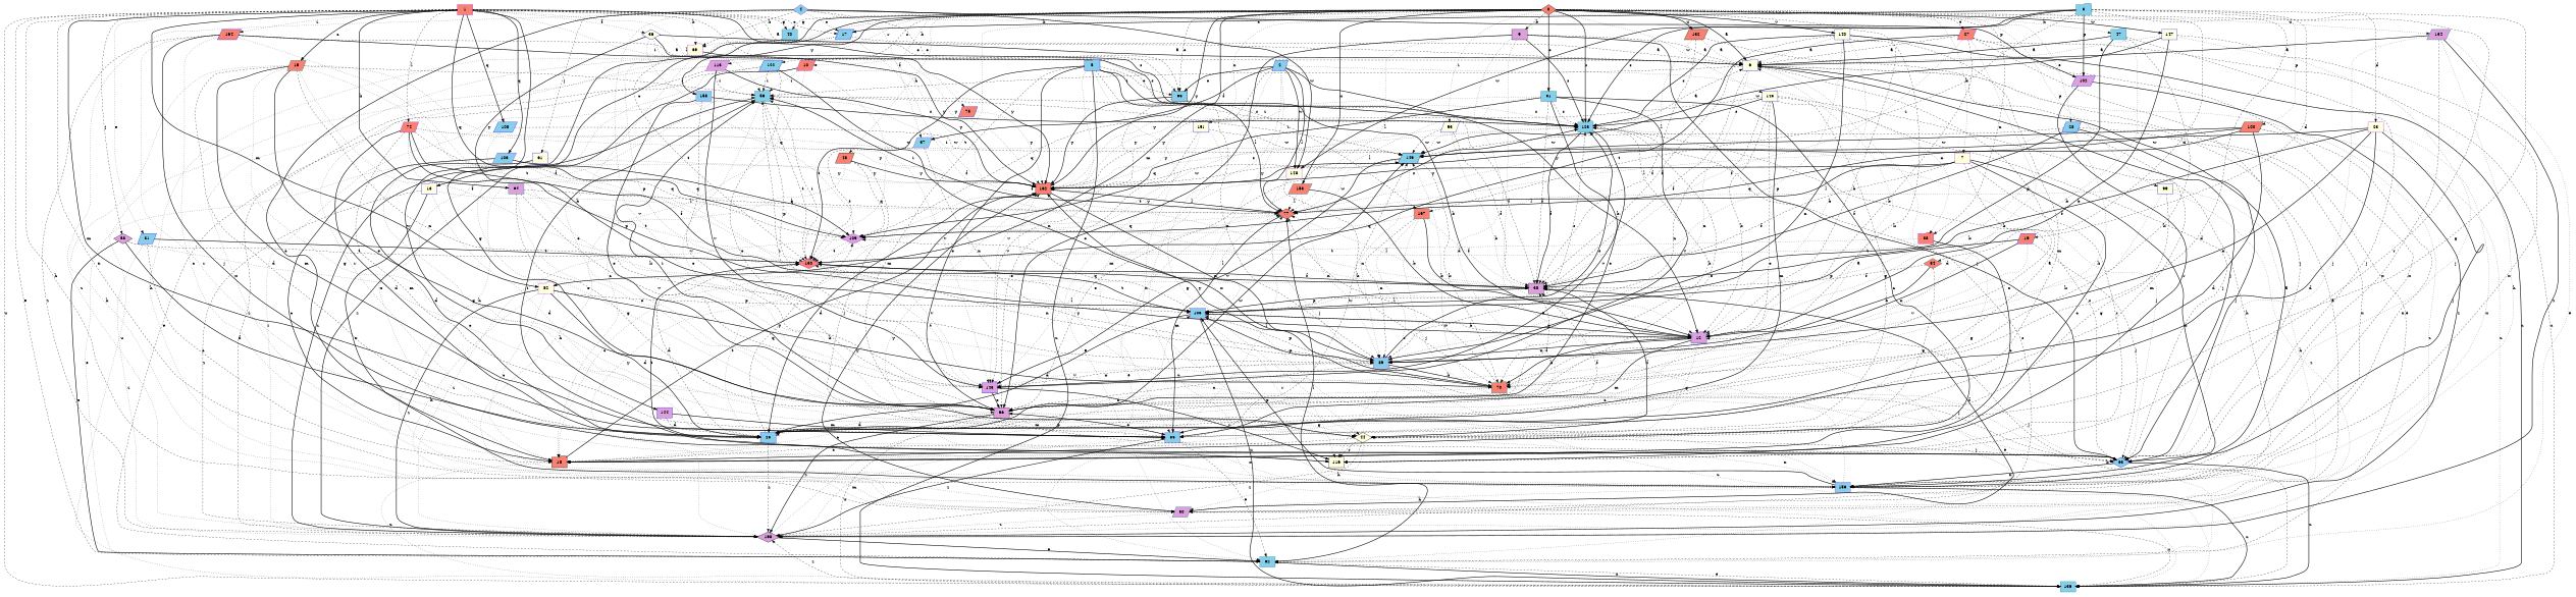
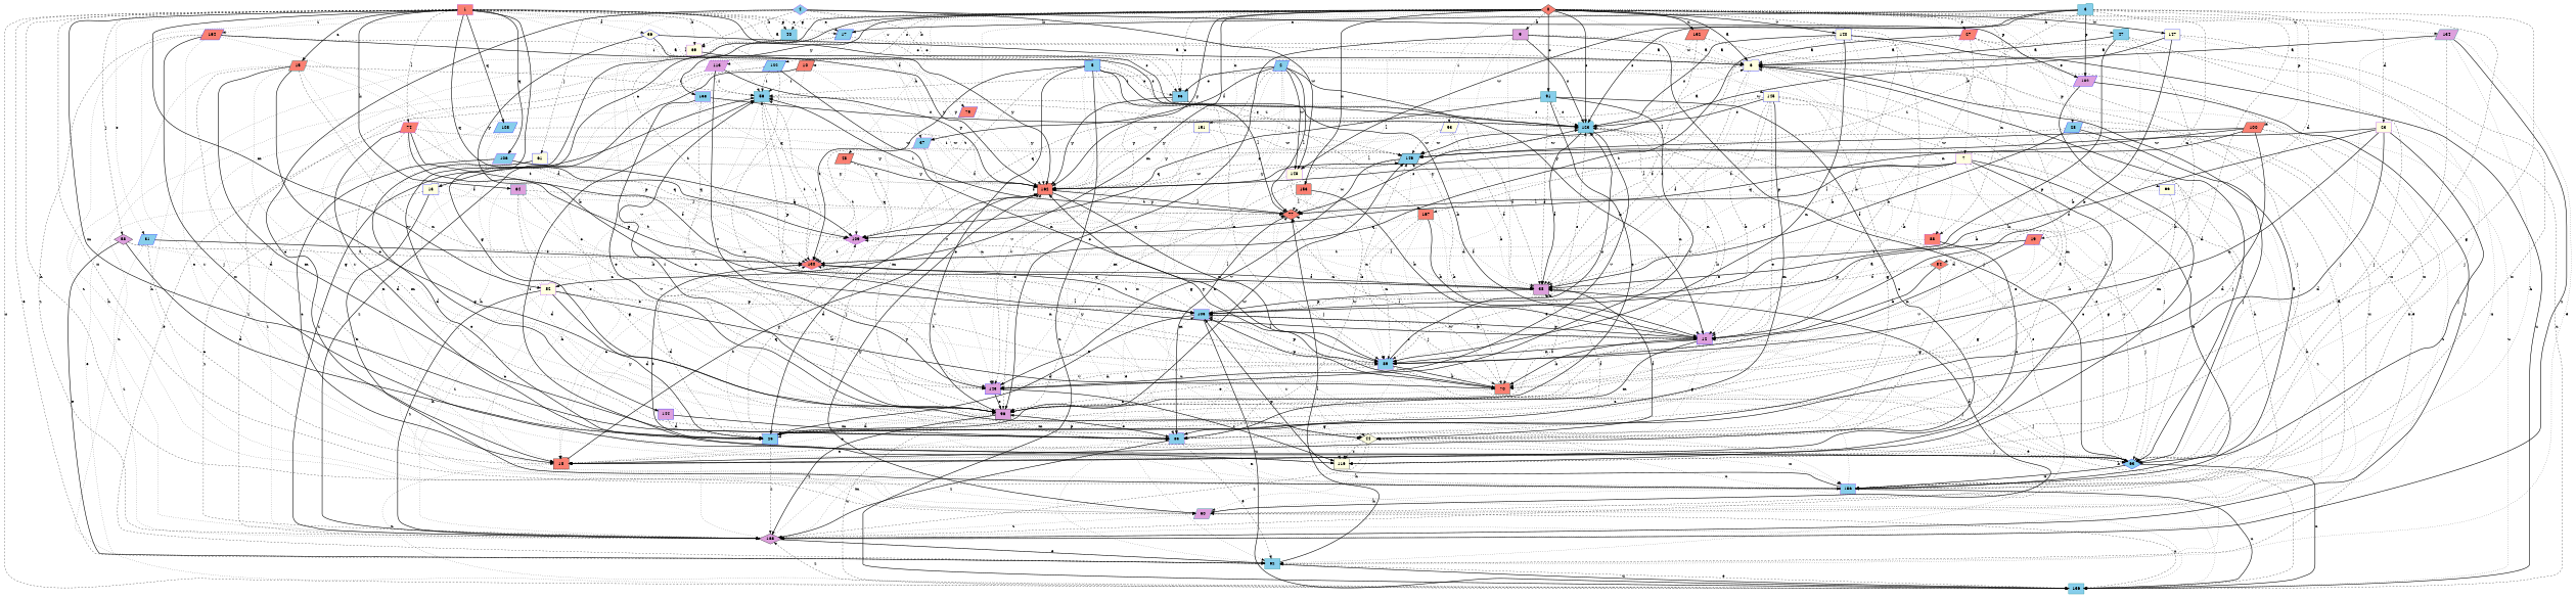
  strict digraph {
    node [color=blue fillcolor=skyblue shape=parallelogram style=filled]
    edge [style=dotted]
    0 [color=black fillcolor=salmon shape=diamond]
    6 [fillcolor=lightyellow shape=folder]
    7 [color=purple fillcolor=lightyellow shape=box]
    9 [color=black fillcolor=plum shape=box]
-   10 [color=purple fillcolor=salmon]
+   10 [color=black fillcolor=salmon]
    12 [fillcolor=plum shape=folder]
    13 [fillcolor=lightyellow shape=folder]
    27 [color=purple fillcolor=salmon]
    28
    40 [color=teal shape=box]
    47 [color=teal shape=folder]
    48 [color=black fillcolor=salmon]
    53 [fillcolor=lightyellow]
    82 [color=purple fillcolor=lightyellow shape=folder]
    84 [color=teal fillcolor=salmon shape=diamond]
    88 [color=purple fillcolor=salmon shape=folder]
    91 [color=teal shape=box]
-   95 [color=black shape=box]
+   95 [color=black shape=folder]
    99 [fillcolor=lightyellow shape=box]
    113 [color=purple fillcolor=plum]
    116 [color=black fillcolor=lightyellow shape=box]
    122
    123 [color=teal shape=folder]
    130 [color=purple fillcolor=salmon shape=diamond]
    132 [color=black fillcolor=salmon]
    134 [color=teal fillcolor=plum]
    140 [fillcolor=lightyellow shape=folder]
    144 [fillcolor=plum shape=box]
    145 [fillcolor=lightyellow shape=box]
    147 [fillcolor=lightyellow shape=box]
    151 [fillcolor=lightyellow shape=folder]
-   153 [color=teal fillcolor=salmon]
+   153 [color=teal fillcolor=salmon shape=folder]
    158 [color=purple shape=box]
    162 [color=black fillcolor=salmon shape=folder]
    56 [color=teal shape=folder]
    136 [color=teal shape=box]
    25 [shape=box]
    89 [color=purple shape=folder]
    38 [color=black fillcolor=plum shape=box]
    63 [shape=diamond]
    156 [color=purple shape=box]
    77 [color=black fillcolor=salmon shape=diamond]
    18 [color=black fillcolor=salmon shape=folder]
    96 [color=black fillcolor=plum shape=box]
    n45 [color=teal label=62 shape=box]
    50 [color=teal fillcolor=plum]
    143 [fillcolor=plum shape=folder]
    168 [color=black fillcolor=plum shape=diamond]
    44 [color=black fillcolor=lightyellow shape=diamond]
    83 [color=purple shape=folder]
    70 [color=teal fillcolor=salmon shape=folder]
    103 [color=purple shape=box]
    149 [color=black]
    109 [color=purple fillcolor=plum shape=diamond]
    1 [color=purple fillcolor=salmon shape=box]
    15 [color=teal fillcolor=salmon]
    17
    31
    36 [fillcolor=lightyellow shape=diamond]
    58 [color=black fillcolor=plum shape=diamond]
    64 [color=teal fillcolor=plum shape=box]
    69 [color=purple fillcolor=lightyellow shape=folder]
    74 [color=purple fillcolor=salmon]
    75 [fillcolor=salmon]
    106 [color=purple]
    108
    164 [fillcolor=salmon]
    167 [color=teal fillcolor=salmon shape=box]
    2
    37 [color=purple]
    148 [color=purple fillcolor=lightyellow shape=folder]
    3 [color=teal shape=folder]
    19 [fillcolor=salmon]
    23 [color=purple fillcolor=lightyellow shape=box]
    100 [color=black fillcolor=salmon]
    102 [fillcolor=plum]
    4 [color=purple shape=diamond]
    61 [fillcolor=lightyellow shape=folder]
    5 [shape=folder]
    0 -> 6 [label=a style=bold]
    0 -> 7 [label=b]
    0 -> 9 [label=b style=dashed]
    0 -> 10 [label=b]
    0 -> 12 [label=b style=dashed]
    0 -> 13 [label=c style=bold]
    0 -> 27 [label=e style=dashed]
    0 -> 28 [label=e]
    0 -> 40 [label=g style=dashed]
    0 -> 47 [label=h]
    0 -> 48 [label=h]
    0 -> 53 [label=i]
    0 -> 82 [label=m style=bold]
    0 -> 84 [label=n style=dashed]
    0 -> 88 [label=n style=dashed]
    0 -> 91 [label=o style=bold]
    0 -> 95 [label=o style=dashed]
    0 -> 99 [label=p]
    0 -> 113 [label=r]
    0 -> 116 [label=r style=dashed]
    0 -> 122 [label=s style=dashed]
    0 -> 123 [label=s style=bold]
    0 -> 130 [label=t]
    0 -> 132 [label=u style=bold]
    0 -> 134 [label=u]
    0 -> 140 [label=v style=bold]
    0 -> 144 [label=w style=bold]
    0 -> 145 [label=w]
    0 -> 147 [label=w style=bold]
    0 -> 151 [label=x]
    0 -> 153 [label=x style=bold]
    0 -> 158 [label=y style=bold]
    0 -> 162 [label=y style=bold]
    6 -> 56 [label=i style=dashed]
    6 -> 136 [label=u]
    6 -> 25 [label=d]
    6 -> 89 [label=n]
    6 -> 38 [label=f style=dashed]
    6 -> 63 [label=j style=bold]
    7 -> 116 [label=r style=dashed]
    7 -> 162 [label=y style=bold]
    7 -> 38 [label=f style=dashed]
    7 -> 156 [label=x style=bold]
    7 -> 77 [label=l style=bold]
    7 -> 18 [label=c style=bold]
    7 -> 96 [label=o style=dashed]
    9 -> 6 [label=a style=dashed]
    9 -> 123 [label=s style=bold]
    9 -> 25 [label=d]
    9 -> 63 [label=j style=bold]
    9 -> 77 [label=l]
    9 -> 96 [label=o style=bold]
    9 -> n45 [label=e]
    10 -> 56 [label=i]
    10 -> 38 [label=f]
    10 -> 18 [label=c]
    10 -> 50 [label=h]
    10 -> 143 [label=v]
    10 -> 168 [label=z style=bold]
    12 -> 89 [label=n style=bold]
    12 -> 18 [label=c]
    12 -> n45 [label=e]
    12 -> 44 [label=g]
    12 -> 83 [label=m style=bold]
    12 -> 70 [label=k style=bold]
    12 -> 103 [label=p style=bold]
    13 -> 25 [label=d]
    13 -> 156 [label=x style=bold]
    13 -> 77 [label=l]
    13 -> 168 [label=z style=dashed]
    27 -> 6 [label=a style=dashed]
    27 -> 12 [label=b style=dashed]
    27 -> 130 [label=t style=bold]
    27 -> 136 [label=u style=dashed]
    27 -> 38 [label=f]
    27 -> 63 [label=j style=dashed]
    27 -> 156 [label=x style=dashed]
    27 -> 70 [label=k]
    28 -> 12 [label=b]
    28 -> 38 [label=f style=bold]
    28 -> 63 [label=j style=bold]
    28 -> 156 [label=x style=dashed]
    28 -> 77 [label=l]
    28 -> 83 [label=m style=dashed]
    28 -> 70 [label=k]
    28 -> 149 [label=w style=dashed]
    40 -> 130 [label=t style=dashed]
    47 -> 6 [label=a style=bold]
    47 -> 12 [label=b]
    47 -> 63 [label=j style=dashed]
    47 -> 70 [label=k style=dashed]
    47 -> 103 [label=p style=bold]
    48 -> 162 [label=y style=bold]
    48 -> 63 [label=j style=dashed]
    48 -> 50 [label=h]
    48 -> 109 [label=q style=dashed]
    53 -> 12 [label=b]
    53 -> 130 [label=t]
    53 -> 38 [label=f style=dashed]
    53 -> 149 [label=w style=dashed]
    82 -> 25 [label=d style=bold]
    82 -> 18 [label=c]
    82 -> 50 [label=h]
    82 -> 168 [label=z style=bold]
    82 -> 70 [label=k style=bold]
    82 -> 103 [label=p style=dashed]
    84 -> 12 [label=b style=bold]
    84 -> 38 [label=f style=dashed]
    84 -> 44 [label=g style=dashed]
    88 -> 130 [label=t]
    88 -> 18 [label=c style=bold]
    88 -> 44 [label=g]
    91 -> 123 [label=s style=dashed]
    91 -> 162 [label=y]
    91 -> 38 [label=f style=dashed]
    91 -> 77 [label=l]
    91 -> 18 [label=c style=bold]
    91 -> 96 [label=o style=bold]
    91 -> 143 [label=v style=bold]
    91 -> 109 [label=q style=bold]
    95 -> 123 [label=s]
    95 -> 162 [label=y style=bold]
    95 -> 38 [label=f style=dashed]
    95 -> 143 [label=v style=dashed]
    99 -> 77 [label=l]
    99 -> 50 [label=h]
    99 -> 168 [label=z]
    99 -> 44 [label=g style=dashed]
    99 -> 70 [label=k]
    113 -> 162 [label=y style=bold]
    113 -> 56 [label=i style=dashed]
    113 -> 136 [label=u]
    113 -> 143 [label=v style=bold]
    113 -> 168 [label=z style=dashed]
    116 -> 130 [label=t style=bold]
    122 -> 56 [label=i style=dashed]
    122 -> 89 [label=n style=bold]
    122 -> 156 [label=x]
    122 -> 96 [label=o style=dashed]
    122 -> n45 [label=e style=dashed]
    123 -> 6 [label=a style=dashed]
    123 -> 38 [label=f style=bold]
    123 -> 63 [label=j]
    123 -> 96 [label=o style=dashed]
    123 -> 143 [label=v style=bold]
    123 -> 70 [label=k style=dashed]
    123 -> 149 [label=w]
    130 -> 56 [label=i style=dashed]
    130 -> 25 [label=d style=dashed]
    130 -> 89 [label=n style=dashed]
    130 -> 38 [label=f style=bold]
    132 -> 6 [label=a]
    132 -> 38 [label=f style=dashed]
    132 -> 77 [label=l]
    132 -> n45 [label=e style=dashed]
    134 -> 6 [label=a style=bold]
    134 -> 63 [label=j]
    134 -> 156 [label=x style=dashed]
    134 -> n45 [label=e]
    134 -> 50 [label=h]
    134 -> 168 [label=z style=bold]
    140 -> 6 [label=a]
    140 -> 12 [label=b]
    140 -> 123 [label=s style=bold]
    140 -> 136 [label=u style=bold]
    140 -> 89 [label=n style=bold]
    140 -> 38 [label=f style=dashed]
    140 -> 83 [label=m style=dashed]
    140 -> 70 [label=k style=dashed]
    140 -> 103 [label=p]
    144 -> 25 [label=d style=dashed]
    144 -> 83 [label=m style=bold]
    145 -> 12 [label=b style=dashed]
    145 -> 123 [label=s style=bold]
    145 -> 162 [label=y style=dashed]
    145 -> 89 [label=n style=dashed]
    145 -> 63 [label=j style=dashed]
    145 -> 96 [label=o style=dashed]
    145 -> 50 [label=h style=dashed]
    145 -> 44 [label=g style=dashed]
    145 -> 83 [label=m style=bold]
    147 -> 6 [label=a]
    147 -> 12 [label=b style=bold]
    147 -> 63 [label=j]
    147 -> 156 [label=x style=dashed]
    147 -> 149 [label=w style=bold]
    151 -> 162 [label=y]
    151 -> 96 [label=o style=dashed]
    151 -> n45 [label=e]
    151 -> 44 [label=g]
    151 -> 149 [label=w style=dashed]
    153 -> 12 [label=b style=bold]
    153 -> 89 [label=n]
    153 -> 77 [label=l]
    153 -> n45 [label=e]
    158 -> 123 [label=s style=bold]
    158 -> 96 [label=o style=bold]
    158 -> 143 [label=v style=dashed]
    162 -> 123 [label=s]
    162 -> 56 [label=i]
    162 -> 25 [label=d style=bold]
    162 -> 89 [label=n style=bold]
    162 -> 77 [label=l style=bold]
    162 -> 149 [label=w style=dashed]
    56 -> 123 [label=s style=dashed]
    56 -> 130 [label=t style=dashed]
    56 -> 96 [label=o]
    56 -> 168 [label=z style=bold]
    56 -> 103 [label=p style=dashed]
    136 -> 12 [label=b style=dashed]
    136 -> n45 [label=e style=dashed]
    136 -> 168 [label=z style=dashed]
    25 -> 6 [label=a style=dashed]
    25 -> 130 [label=t]
    25 -> 38 [label=f style=dashed]
    25 -> 168 [label=z style=dashed]
    25 -> 149 [label=w style=bold]
    25 -> 109 [label=q style=dashed]
    89 -> 123 [label=s style=bold]
    89 -> 136 [label=u]
    89 -> 63 [label=j style=dashed]
    89 -> 96 [label=o style=dashed]
    89 -> 143 [label=v]
    89 -> 70 [label=k style=bold]
    89 -> 103 [label=p style=dashed]
    38 -> 77 [label=l]
    38 -> 103 [label=p style=bold]
    63 -> 123 [label=s style=dashed]
    63 -> 56 [label=i style=bold]
    63 -> 136 [label=u style=bold]
    63 -> 156 [label=x style=bold]
    156 -> 6 [label=a style=bold]
    156 -> 162 [label=y]
    156 -> 136 [label=u style=bold]
    156 -> 50 [label=h]
    156 -> 103 [label=p style=bold]
    156 -> 149 [label=w]
    77 -> 123 [label=s style=bold]
    77 -> 162 [label=y]
    77 -> 56 [label=i style=bold]
    77 -> 83 [label=m style=bold]
    77 -> 149 [label=w]
    77 -> 109 [label=q]
    18 -> 162 [label=y style=bold]
    18 -> 136 [label=u]
    96 -> 56 [label=i style=bold]
    96 -> 136 [label=u style=dashed]
    96 -> 25 [label=d]
    96 -> 38 [label=f style=dashed]
    96 -> 18 [label=c]
    96 -> 168 [label=z style=bold]
    96 -> 44 [label=g]
    96 -> 83 [label=m]
    n45 -> 136 [label=u style=bold]
    n45 -> 77 [label=l style=bold]
    50 -> 6 [label=a style=dashed]
    50 -> 162 [label=y style=bold]
    50 -> 136 [label=u style=dashed]
    50 -> 38 [label=f style=bold]
    50 -> 168 [label=z]
    143 -> 116 [label=r style=bold]
    143 -> 130 [label=t]
    143 -> 56 [label=i style=dashed]
    143 -> 89 [label=n style=dashed]
    143 -> 77 [label=l]
    143 -> 96 [label=o style=bold]
    168 -> 123 [label=s style=dashed]
    168 -> 162 [label=y]
    168 -> 56 [label=i]
    168 -> n45 [label=e style=bold]
    168 -> 83 [label=m]
    168 -> 103 [label=p]
    44 -> 116 [label=r style=dashed]
    44 -> 162 [label=y]
    44 -> 38 [label=f style=bold]
    44 -> 63 [label=j style=dashed]
    44 -> 156 [label=x]
    44 -> 18 [label=c style=dashed]
    44 -> 50 [label=h]
    44 -> 168 [label=z style=dashed]
    83 -> 6 [label=a]
    83 -> 156 [label=x]
    83 -> 77 [label=l]
    83 -> 96 [label=o style=bold]
    83 -> n45 [label=e style=dashed]
    83 -> 168 [label=z style=bold]
    83 -> 149 [label=w style=dashed]
    70 -> 162 [label=y style=bold]
    70 -> 63 [label=j]
    70 -> 77 [label=l style=dashed]
    70 -> 96 [label=o]
    70 -> 103 [label=p style=bold]
    103 -> 12 [label=b style=dashed]
    103 -> 116 [label=r]
    103 -> 123 [label=s style=dashed]
    103 -> 130 [label=t style=bold]
    103 -> 136 [label=u style=bold]
    103 -> 25 [label=d style=bold]
    103 -> 77 [label=l]
    103 -> 109 [label=q style=dashed]
    149 -> 162 [label=y style=dashed]
    149 -> 56 [label=i style=dashed]
    149 -> 89 [label=n]
    149 -> 96 [label=o style=dashed]
    149 -> 143 [label=v style=bold]
    149 -> 70 [label=k style=dashed]
    109 -> 130 [label=t]
    109 -> 18 [label=c]
    109 -> 143 [label=v]
    109 -> 168 [label=z]
    1 -> 6 [label=a style=dashed]
    1 -> 40 [label=g style=dashed]
    1 -> 82 [label=m style=bold]
    1 -> 95 [label=o style=dashed]
    1 -> 123 [label=s style=bold]
    1 -> 56 [label=i]
    1 -> 136 [label=u style=dashed]
    1 -> 156 [label=x style=dashed]
    1 -> n45 [label=e style=dashed]
    1 -> 50 [label=h style=dashed]
    1 -> 44 [label=g style=bold]
    1 -> 83 [label=m style=bold]
    1 -> 109 [label=q style=bold]
    1 -> 15 [label=c style=bold]
    1 -> 17 [label=c style=dashed]
    1 -> 31 [label=e]
    1 -> 36 [label=f]
    1 -> 58 [label=j style=dashed]
    1 -> 64 [label=k style=bold]
    1 -> 69 [label=k]
    1 -> 74 [label=l style=dashed]
    1 -> 75 [label=l]
    1 -> 106 [label=q style=bold]
    1 -> 108 [label=q style=bold]
    1 -> 164 [label=z]
    1 -> 167 [label=z style=dashed]
    15 -> 130 [label=t]
    15 -> 162 [label=y]
    15 -> 56 [label=i style=dashed]
    15 -> 25 [label=d style=dashed]
    15 -> 89 [label=n style=dashed]
    15 -> 38 [label=f]
    15 -> 96 [label=o style=bold]
    15 -> 50 [label=h]
    15 -> 44 [label=g]
    15 -> 83 [label=m style=bold]
    17 -> 6 [label=a style=dashed]
    17 -> 116 [label=r]
    17 -> 38 [label=f]
    17 -> 156 [label=x]
    17 -> 96 [label=o]
    31 -> 130 [label=t style=bold]
    31 -> 18 [label=c style=dashed]
    31 -> 168 [label=z]
    36 -> 6 [label=a style=bold]
    36 -> 12 [label=b style=bold]
    36 -> 123 [label=s style=bold]
    36 -> 162 [label=y]
    36 -> 109 [label=q]
    58 -> 130 [label=t style=dashed]
    58 -> 25 [label=d style=bold]
    58 -> 96 [label=o]
    58 -> n45 [label=e style=bold]
    64 -> 130 [label=t]
    64 -> 77 [label=l style=dashed]
    64 -> 96 [label=o]
    64 -> 143 [label=v style=dashed]
    64 -> 44 [label=g style=dashed]
    69 -> 162 [label=y style=bold]
    69 -> 50 [label=h]
    69 -> 103 [label=p]
    74 -> 162 [label=y]
    74 -> 25 [label=d style=bold]
    74 -> 38 [label=f style=bold]
    74 -> 83 [label=m style=dashed]
    74 -> 70 [label=k]
    74 -> 103 [label=p style=bold]
    74 -> 149 [label=w]
    74 -> 109 [label=q style=dashed]
    75 -> 162 [label=y]
    106 -> 162 [label=y]
    106 -> 18 [label=c style=bold]
    106 -> 44 [label=g]
    106 -> 109 [label=q style=bold]
    108 -> 149 [label=w style=dashed]
    108 -> 109 [label=q]
    164 -> 6 [label=a style=dashed]
    164 -> 116 [label=r]
    164 -> 162 [label=y style=bold]
    164 -> 38 [label=f]
    164 -> 63 [label=j style=bold]
    164 -> 18 [label=c]
    164 -> 168 [label=z style=dashed]
    167 -> 12 [label=b style=bold]
    167 -> 116 [label=r]
    167 -> 89 [label=n style=dashed]
    167 -> 38 [label=f]
    167 -> 63 [label=j]
    167 -> 109 [label=q]
    2 -> 12 [label=b style=bold]
    2 -> 88 [label=n]
    2 -> 95 [label=o style=bold]
    2 -> 162 [label=y]
    2 -> 156 [label=x]
    2 -> 77 [label=l style=bold]
    2 -> 83 [label=m]
    2 -> 109 [label=q style=dashed]
    2 -> 37 [label=f style=bold]
    2 -> 148 [label=w style=bold]
    37 -> 130 [label=t style=dashed]
    37 -> 89 [label=n style=dashed]
    148 -> 136 [label=u]
    148 -> 63 [label=j]
    148 -> 70 [label=k style=dashed]
    3 -> 123 [label=s style=bold]
    3 -> 25 [label=d style=dashed]
    3 -> 44 [label=g style=dashed]
    3 -> 17 [label=c style=bold]
    3 -> 69 [label=k]
    3 -> 167 [label=z style=dashed]
    3 -> 148 [label=w style=bold]
    3 -> 19 [label=d style=dashed]
    3 -> 23 [label=d style=dashed]
    3 -> 100 [label=p]
    3 -> 102 [label=p style=bold]
    19 -> 130 [label=t]
    19 -> 89 [label=n style=bold]
    19 -> 63 [label=j style=dashed]
    19 -> 143 [label=v]
    19 -> 103 [label=p style=bold]
    23 -> 25 [label=d style=bold]
    23 -> 89 [label=n style=bold]
    23 -> 38 [label=f style=bold]
    23 -> 63 [label=j style=bold]
    23 -> 156 [label=x]
    23 -> 149 [label=w style=bold]
    100 -> 162 [label=y style=bold]
    100 -> 25 [label=d style=bold]
    100 -> 156 [label=x style=dashed]
    100 -> 168 [label=z]
    100 -> 149 [label=w style=bold]
    100 -> 109 [label=q style=bold]
    102 -> 116 [label=r style=bold]
    102 -> 168 [label=z style=bold]
    4 -> 95 [label=o style=dashed]
    4 -> 18 [label=c style=bold]
    4 -> 143 [label=v]
    4 -> 168 [label=z]
    4 -> 17 [label=c]
    4 -> 69 [label=k style=dashed]
    4 -> 37 [label=f]
    4 -> 148 [label=w style=bold]
    4 -> 102 [label=p style=bold]
    4 -> 61 [label=j style=dashed]
    61 -> 162 [label=y]
    61 -> 25 [label=d style=bold]
    61 -> 96 [label=o]
    61 -> n45 [label=e]
    5 -> 12 [label=b style=bold]
    5 -> 95 [label=o style=dashed]
    5 -> 130 [label=t style=bold]
    5 -> 136 [label=u style=bold]
    5 -> 89 [label=n style=dashed]
    5 -> 156 [label=x]
    5 -> 77 [label=l style=bold]
    5 -> 96 [label=o style=bold]
    5 -> 143 [label=v]
    5 -> 83 [label=m style=dashed]
  }
